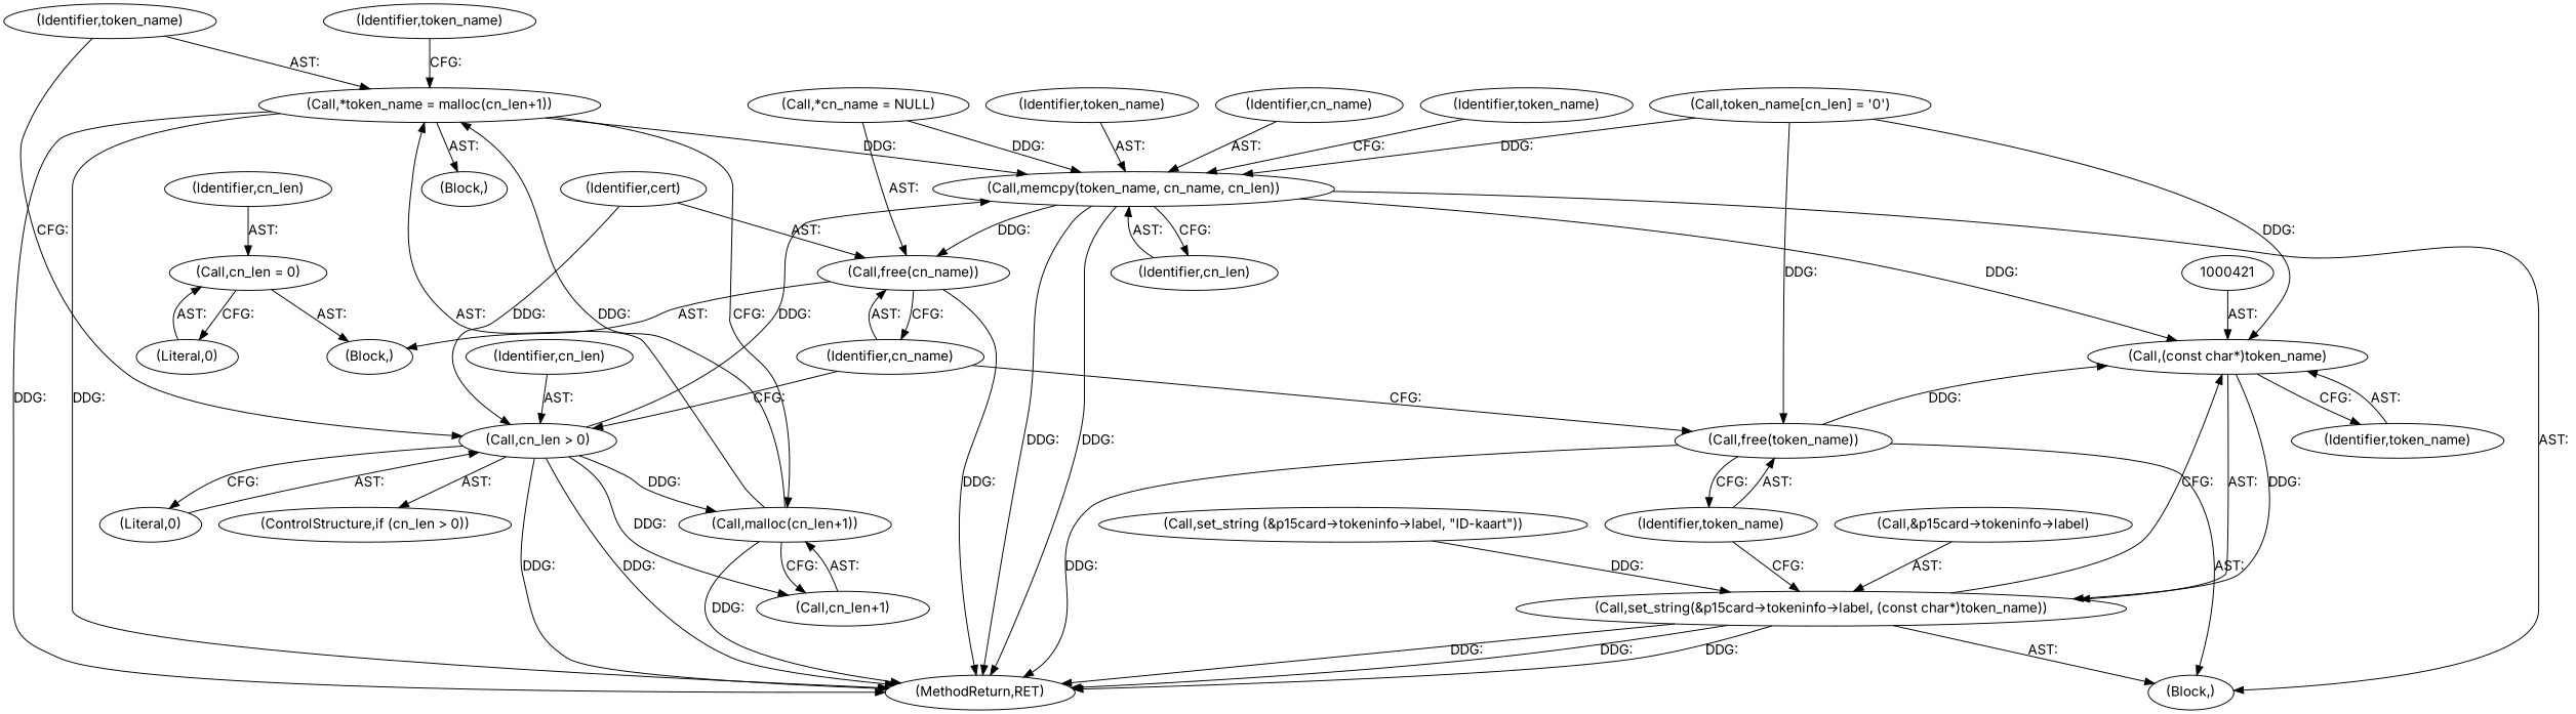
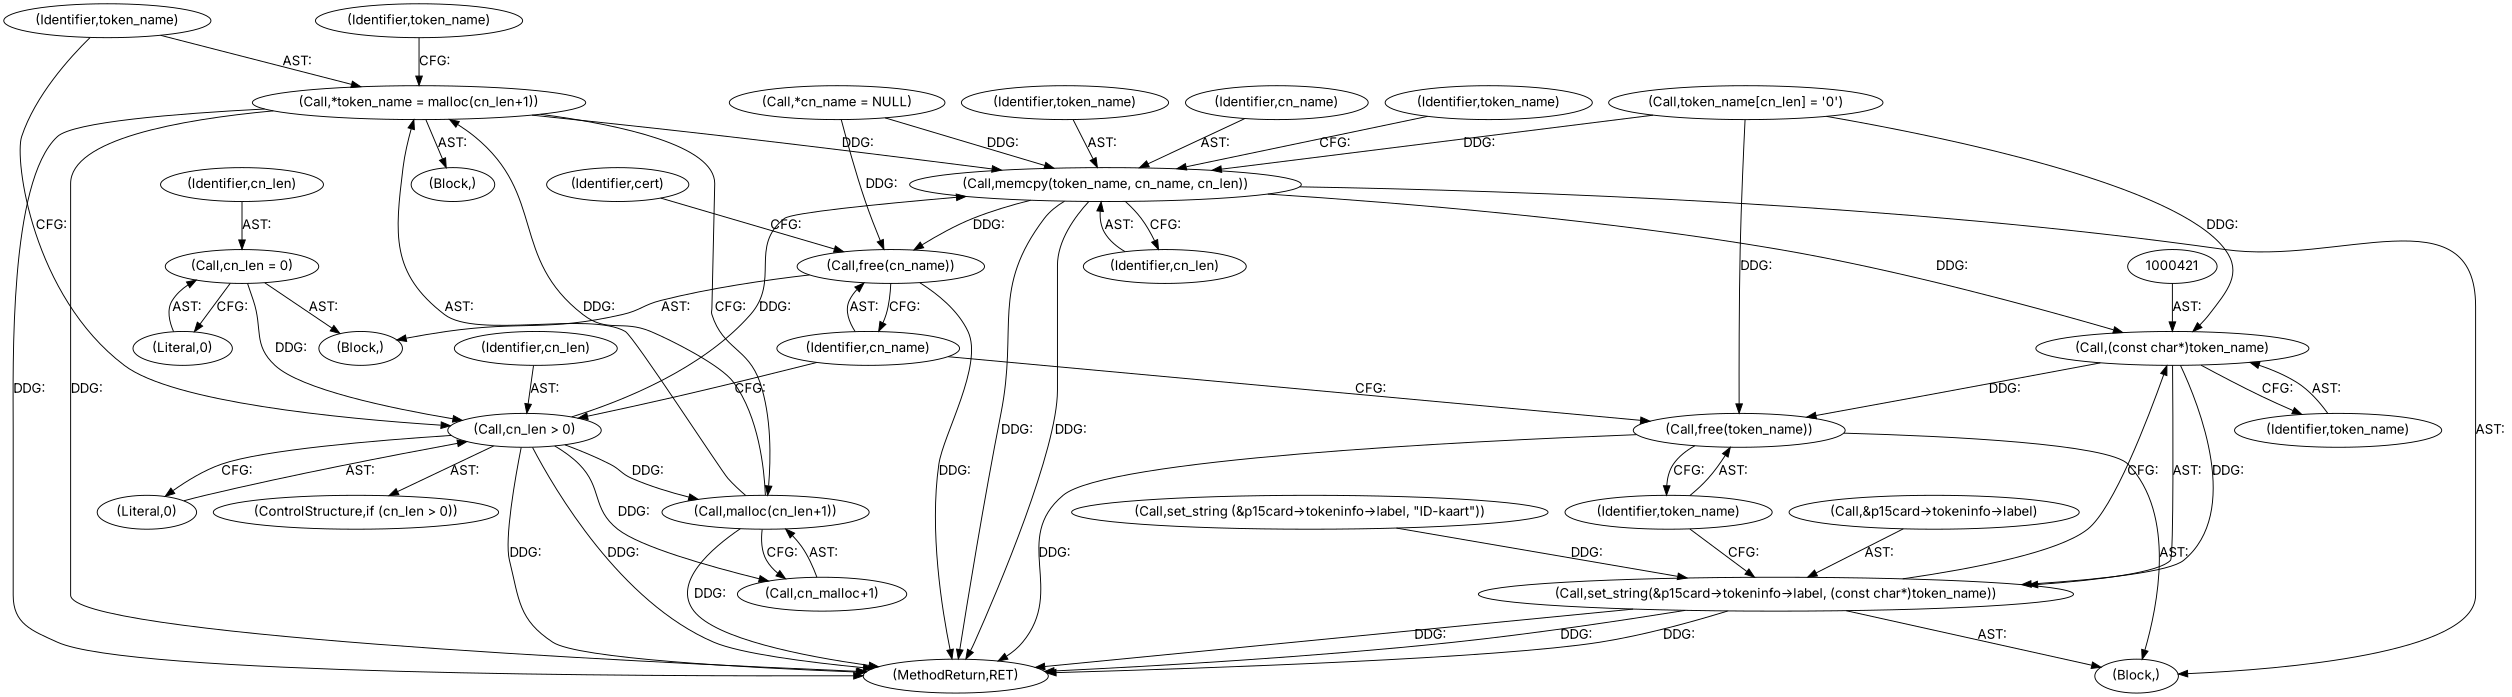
  digraph {
    fontname=Inter
    node [fontname=Inter]
    edge [fontname=Inter]
    n1 [label="(Call,*token_name = malloc(cn_len+1))"]
    n2 [label="(Call,malloc(cn_len+1))"]
    n3 [label="(Call,memcpy(token_name, cn_name, cn_len))"]
    n4 [label="(MethodReturn,RET)"]
    n5 [label="(Block,)"]
-   n6 [label="(Call,cn_len+1)"]
+   n6 [label="(Call,cn_malloc+1)"]
    n7 [label="(Call,(const char*)token_name)"]
    n8 [label="(Call,free(cn_name))"]
    n9 [label="(Block,)"]
    n10 [label="(Identifier,cn_len)"]
    n11 [label="(Call,cn_len > 0)"]
    n12 [label="(Literal,0)"]
    n13 [label="(ControlStructure,if (cn_len > 0))"]
    n14 [label="(Call,cn_len = 0)"]
    n15 [label="(Literal,0)"]
    n16 [label="(Block,)"]
    n17 [label="(Call,set_string(&p15card->tokeninfo->label, (const char*)token_name))"]
    n18 [label="(Call,free(token_name))"]
    n19 [label="(Identifier,token_name)"]
    n20 [label="(Identifier,cn_name)"]
    n21 [label="(Identifier,token_name)"]
    n22 [label="(Call,&p15card->tokeninfo->label)"]
    n23 [label="(Call,*cn_name = NULL)"]
    n24 [label="(Call,token_name[cn_len] = '\0')"]
    n25 [label="(Identifier,cn_len)"]
    n26 [label="(Identifier,token_name)"]
    n27 [label="(Identifier,cn_len)"]
    n28 [label="(Identifier,cert)"]
    n29 [label="(Identifier,token_name)"]
    n30 [label="(Call,set_string (&p15card->tokeninfo->label, \"ID-kaart\"))"]
    n31 [label="(Identifier,cn_name)"]
    n32 [label="(Identifier,token_name)"]
    n33 [label="(Identifier,token_name)"]
    1000421
    n1 -> n2 [label="CFG: "]
    n1 -> n3 [label="DDG: "]
    n1 -> n4 [label="DDG: "]
    n1 -> n4 [label="DDG: "]
    n1 -> n5 [label="AST: "]
    n2 -> n1 [label="AST: "]
    n2 -> n1 [label="DDG: "]
    n2 -> n4 [label="DDG: "]
    n2 -> n6 [label="CFG: "]
    n3 -> n4 [label="DDG: "]
    n3 -> n4 [label="DDG: "]
    n3 -> n7 [label="DDG: "]
    n3 -> n8 [label="DDG: "]
    n3 -> n9 [label="AST: "]
    n3 -> n10 [label="CFG: "]
    n6 -> n2 [label="AST: "]
    n7 -> n17 [label="AST: "]
    n7 -> n17 [label="DDG: "]
-   n18 -> n7 [label="DDG: "]
+   n7 -> n18 [label="DDG: "]
    n7 -> n19 [label="CFG: "]
    n8 -> n4 [label="DDG: "]
    n8 -> n16 [label="AST: "]
    n8 -> n20 [label="CFG: "]
    n10 -> n3 [label="AST: "]
    n11 -> n2 [label="DDG: "]
    n11 -> n3 [label="DDG: "]
    n11 -> n4 [label="DDG: "]
    n11 -> n4 [label="DDG: "]
    n11 -> n6 [label="DDG: "]
    n11 -> n12 [label="CFG: "]
    n11 -> n13 [label="AST: "]
    n12 -> n11 [label="AST: "]
-   n28 -> n11 [label="DDG: "]
+   n14 -> n11 [label="DDG: "]
    n14 -> n15 [label="CFG: "]
    n14 -> n16 [label="AST: "]
    n15 -> n14 [label="AST: "]
    n17 -> n4 [label="DDG: "]
    n17 -> n4 [label="DDG: "]
    n17 -> n4 [label="DDG: "]
    n17 -> n7 [label="CFG: "]
    n17 -> n9 [label="AST: "]
    n18 -> n4 [label="DDG: "]
    n18 -> n9 [label="AST: "]
    n18 -> n21 [label="CFG: "]
    n19 -> n7 [label="AST: "]
    n20 -> n8 [label="AST: "]
    n20 -> n11 [label="CFG: "]
    n20 -> n18 [label="CFG: "]
    n21 -> n17 [label="CFG: "]
    n21 -> n18 [label="AST: "]
    n22 -> n17 [label="AST: "]
    n23 -> n3 [label="DDG: "]
-   n23 -> n8 [label="AST: "]
+   n23 -> n8 [label="DDG: "]
    n24 -> n3 [label="DDG: "]
    n24 -> n7 [label="DDG: "]
    n24 -> n18 [label="DDG: "]
    n25 -> n11 [label="AST: "]
    n26 -> n1 [label="CFG: "]
    n27 -> n14 [label="AST: "]
-   n28 -> n8 [label="AST: "]
+   n28 -> n8 [label="CFG: "]
    n29 -> n3 [label="AST: "]
    n30 -> n17 [label="DDG: "]
    n31 -> n3 [label="AST: "]
    n32 -> n3 [label="CFG: "]
    n33 -> n1 [label="AST: "]
    n33 -> n11 [label="CFG: "]
    1000421 -> n7 [label="AST: "]
  }
